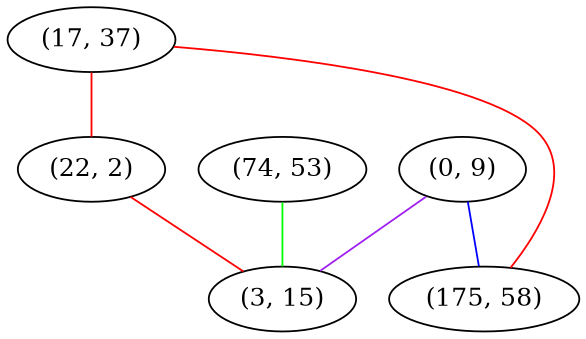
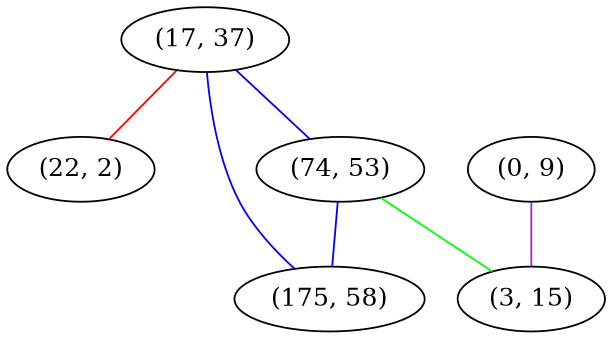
  graph {
    edge [color=red weight=3]
    "(17, 37)"
    "(74, 53)"
    "(22, 2)"
    "(175, 58)"
    n5 [label="(3, 15)"]
    n6 [label="(0, 9)"]
+   "(17, 37)" -- "(74, 53)" [color=blue]
    "(17, 37)" -- "(22, 2)"
-   "(17, 37)" -- "(175, 58)" [weight=1]
-   n6 -- "(175, 58)" [color=blue]
+   "(17, 37)" -- "(175, 58)" [color=blue weight=1]
+   "(74, 53)" -- "(175, 58)" [color=blue]
    "(74, 53)" -- n5 [color=green weight=2]
-   "(22, 2)" -- n5 [weight=1]
    n6 -- n5 [color=purple weight=4]
  }
